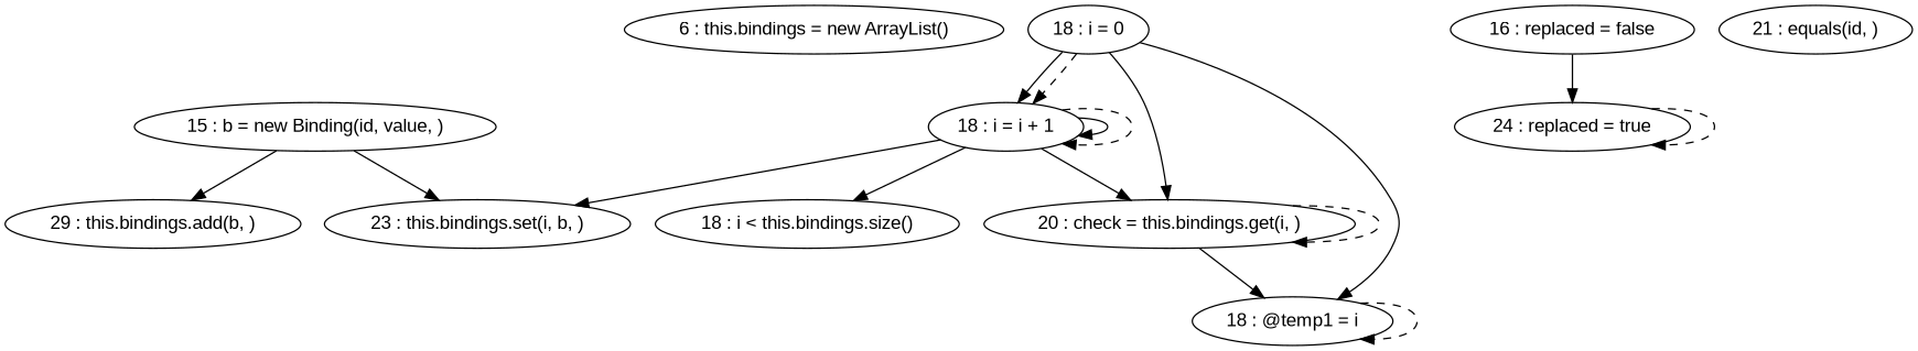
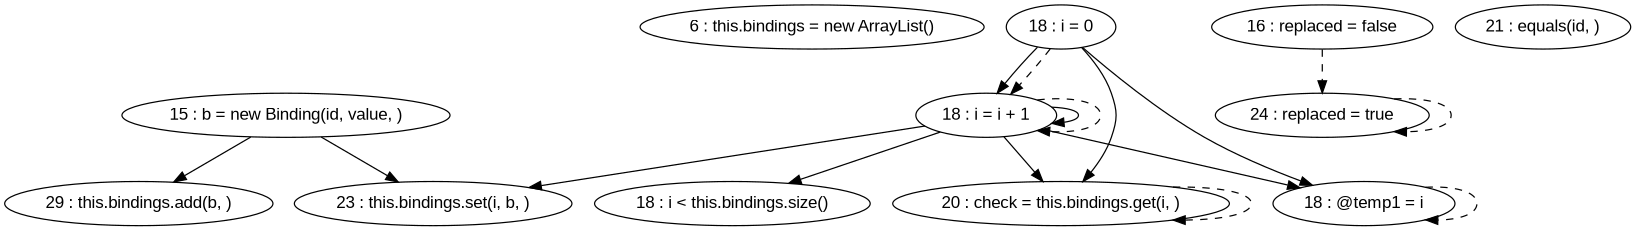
  digraph {
    fontname="Liberation Sans"
    node [fontname="Liberation Sans"]
    edge [fontname="Liberation Sans"]
    "6 : this.bindings = new ArrayList()"
    "15 : b = new Binding(id, value, )"
    "29 : this.bindings.add(b, )"
    "23 : this.bindings.set(i, b, )"
    "16 : replaced = false"
    "24 : replaced = true"
    "18 : i = 0"
    "18 : i = i + 1"
    "20 : check = this.bindings.get(i, )"
    "18 : @temp1 = i"
    "18 : i < this.bindings.size()"
    "21 : equals(id, )"
    "15 : b = new Binding(id, value, )" -> "29 : this.bindings.add(b, )"
    "15 : b = new Binding(id, value, )" -> "23 : this.bindings.set(i, b, )"
-   "16 : replaced = false" -> "24 : replaced = true" [style=solid]
+   "16 : replaced = false" -> "24 : replaced = true" [style=dashed]
    "24 : replaced = true" -> "24 : replaced = true" [style=dashed]
    "18 : i = 0" -> "18 : i = i + 1"
    "18 : i = 0" -> "18 : i = i + 1" [style=dashed]
    "18 : i = 0" -> "20 : check = this.bindings.get(i, )"
    "18 : i = 0" -> "18 : @temp1 = i"
    "18 : i = i + 1" -> "23 : this.bindings.set(i, b, )"
    "18 : i = i + 1" -> "18 : i = i + 1"
    "18 : i = i + 1" -> "18 : i = i + 1" [style=dashed]
    "18 : i = i + 1" -> "20 : check = this.bindings.get(i, )"
-   "20 : check = this.bindings.get(i, )" -> "18 : @temp1 = i"
+   "18 : i = i + 1" -> "18 : @temp1 = i"
    "18 : i = i + 1" -> "18 : i < this.bindings.size()"
    "20 : check = this.bindings.get(i, )" -> "20 : check = this.bindings.get(i, )" [style=dashed]
    "18 : @temp1 = i" -> "18 : @temp1 = i" [style=dashed]
  }
